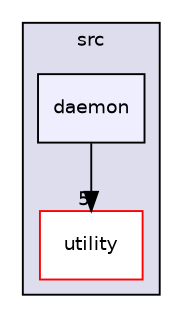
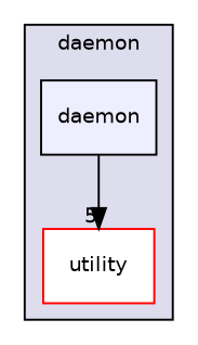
  digraph {
    compound=true
    node [fontname=Helvetica fontsize=10 shape=box style=filled]
    n1 [color=red fillcolor=white label=utility]
    n2 [fillcolor="#eeeeff" label=daemon pencolor=black]
    subgraph cluster_1 {
      bgcolor="#ddddee"
      fontname=Helvetica
      fontsize=10
-     label=src
+     label=daemon
      pencolor=black
      n1
      n2
    }
    n2 -> n1 [headlabel=5 labeldistance=1.5 labelfontname=Helvetica labelfontsize=10]
  }
